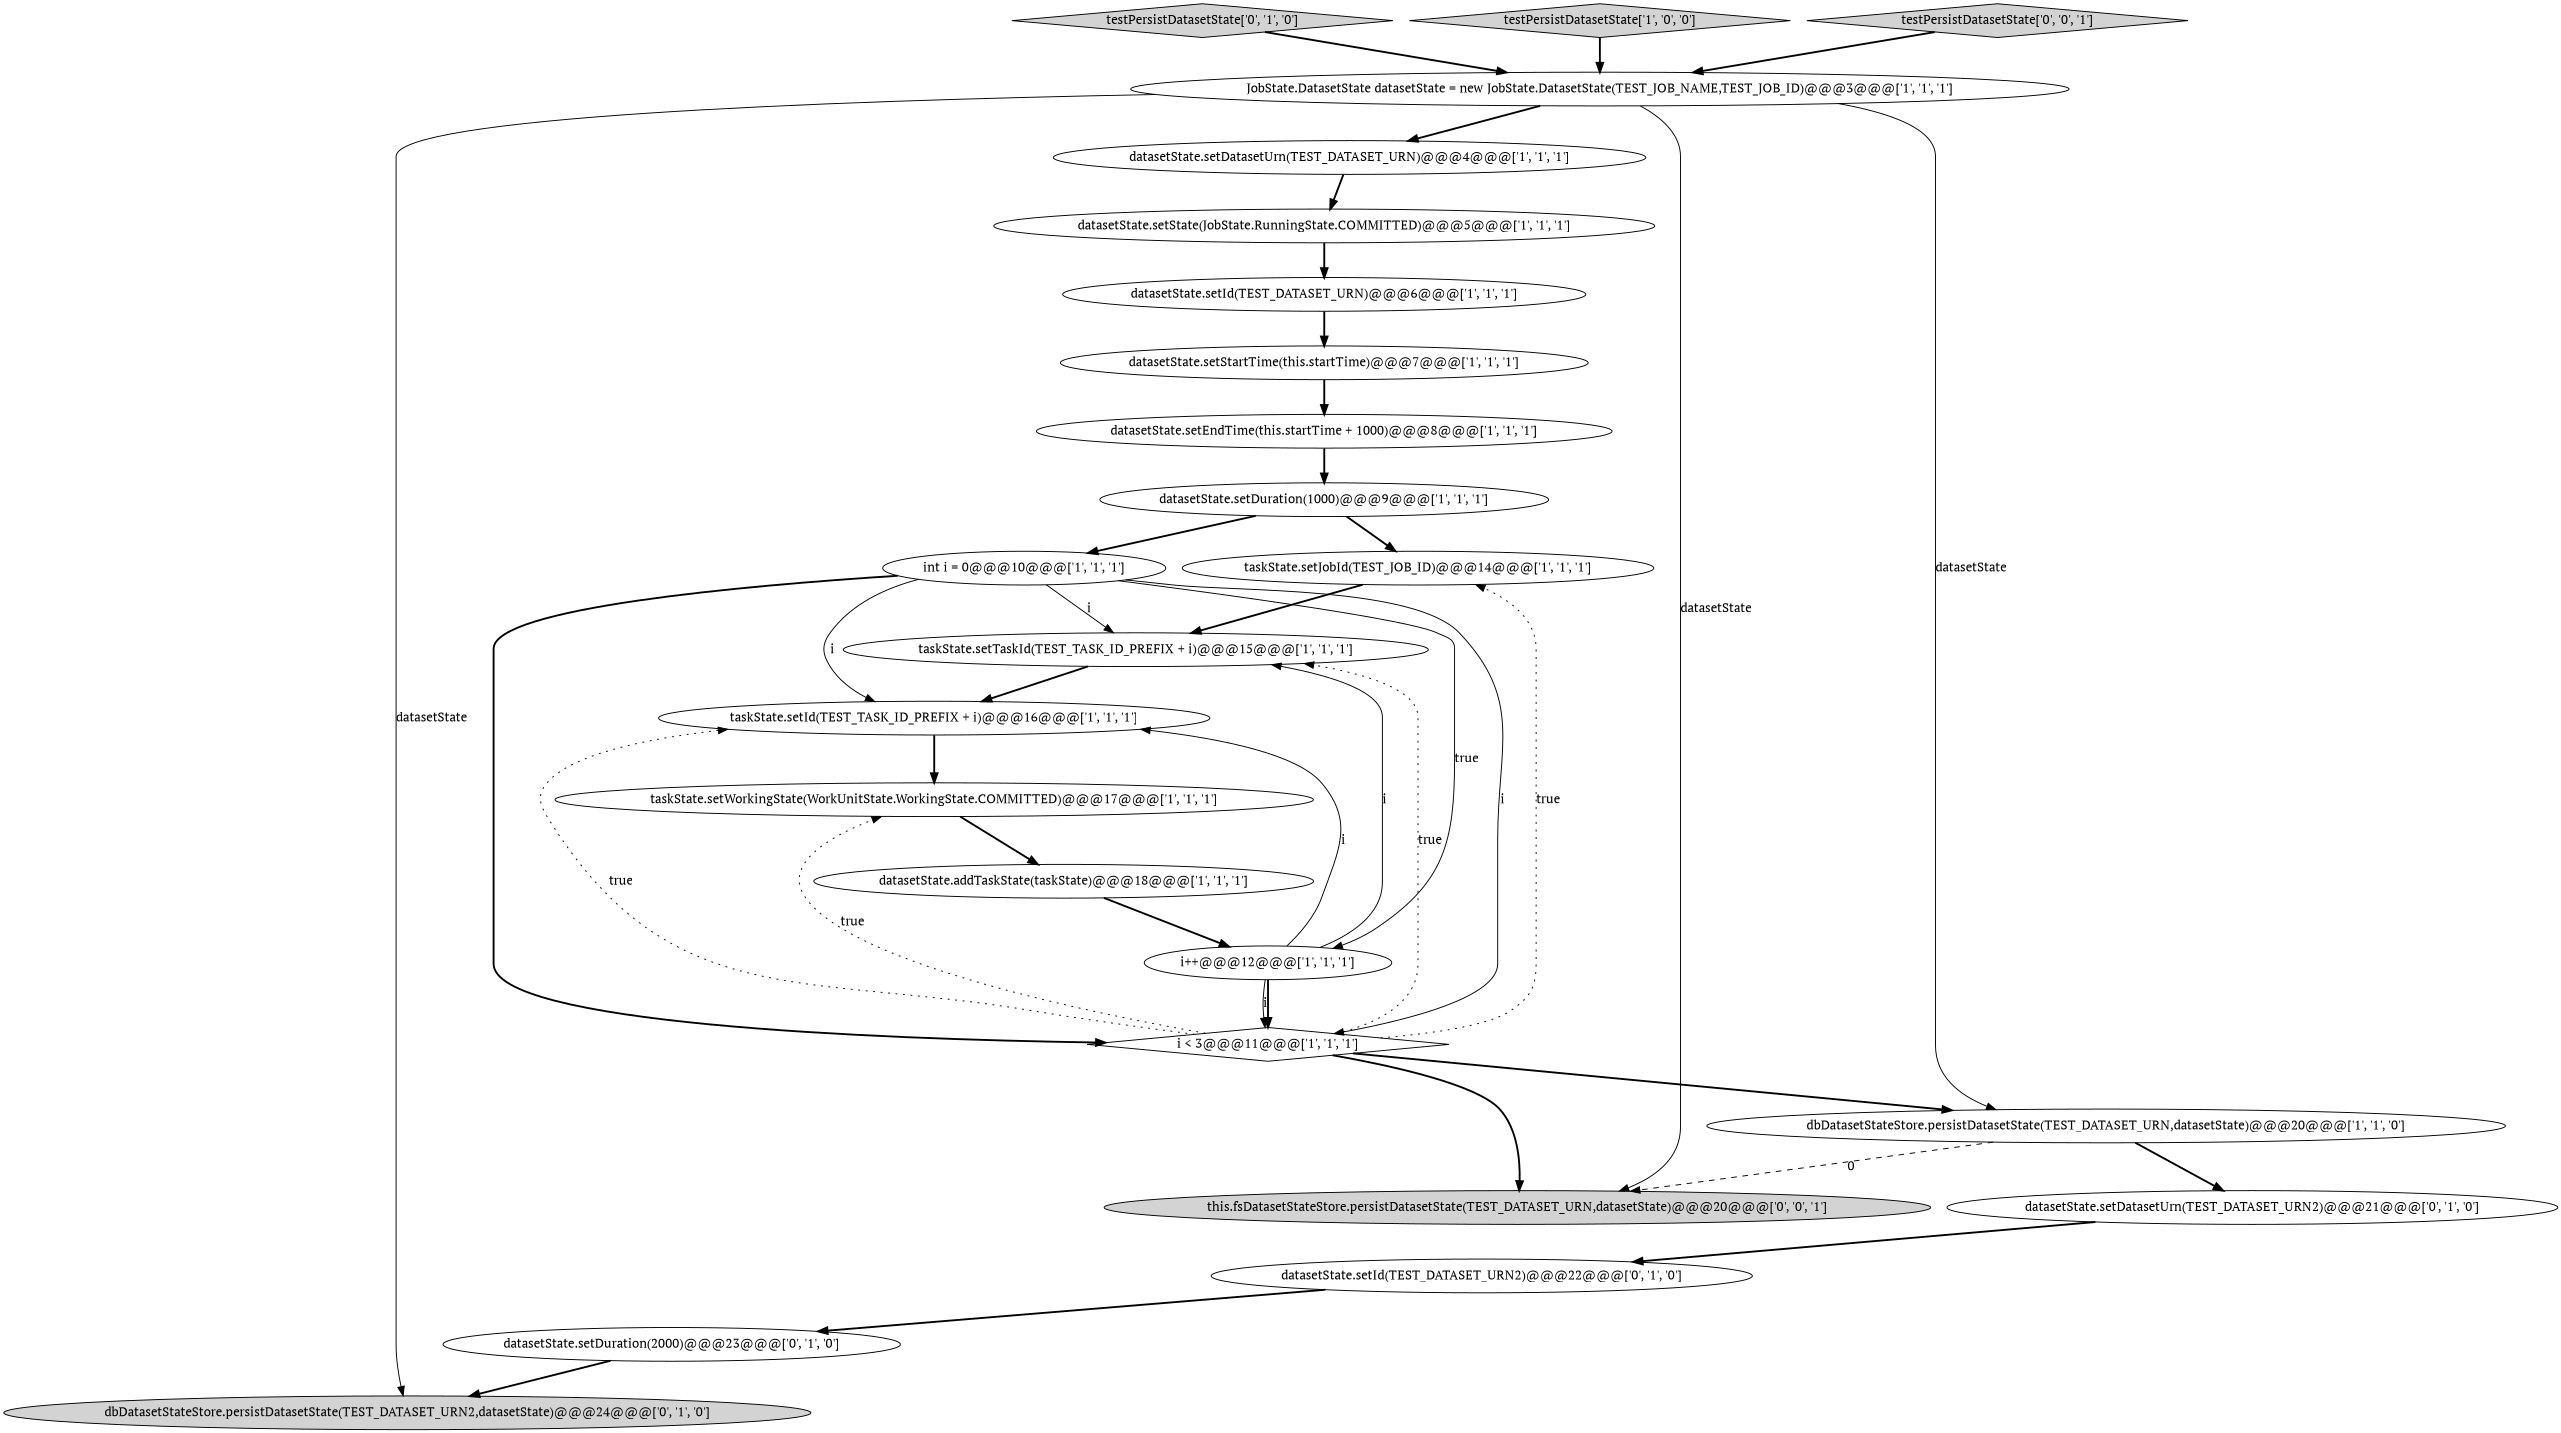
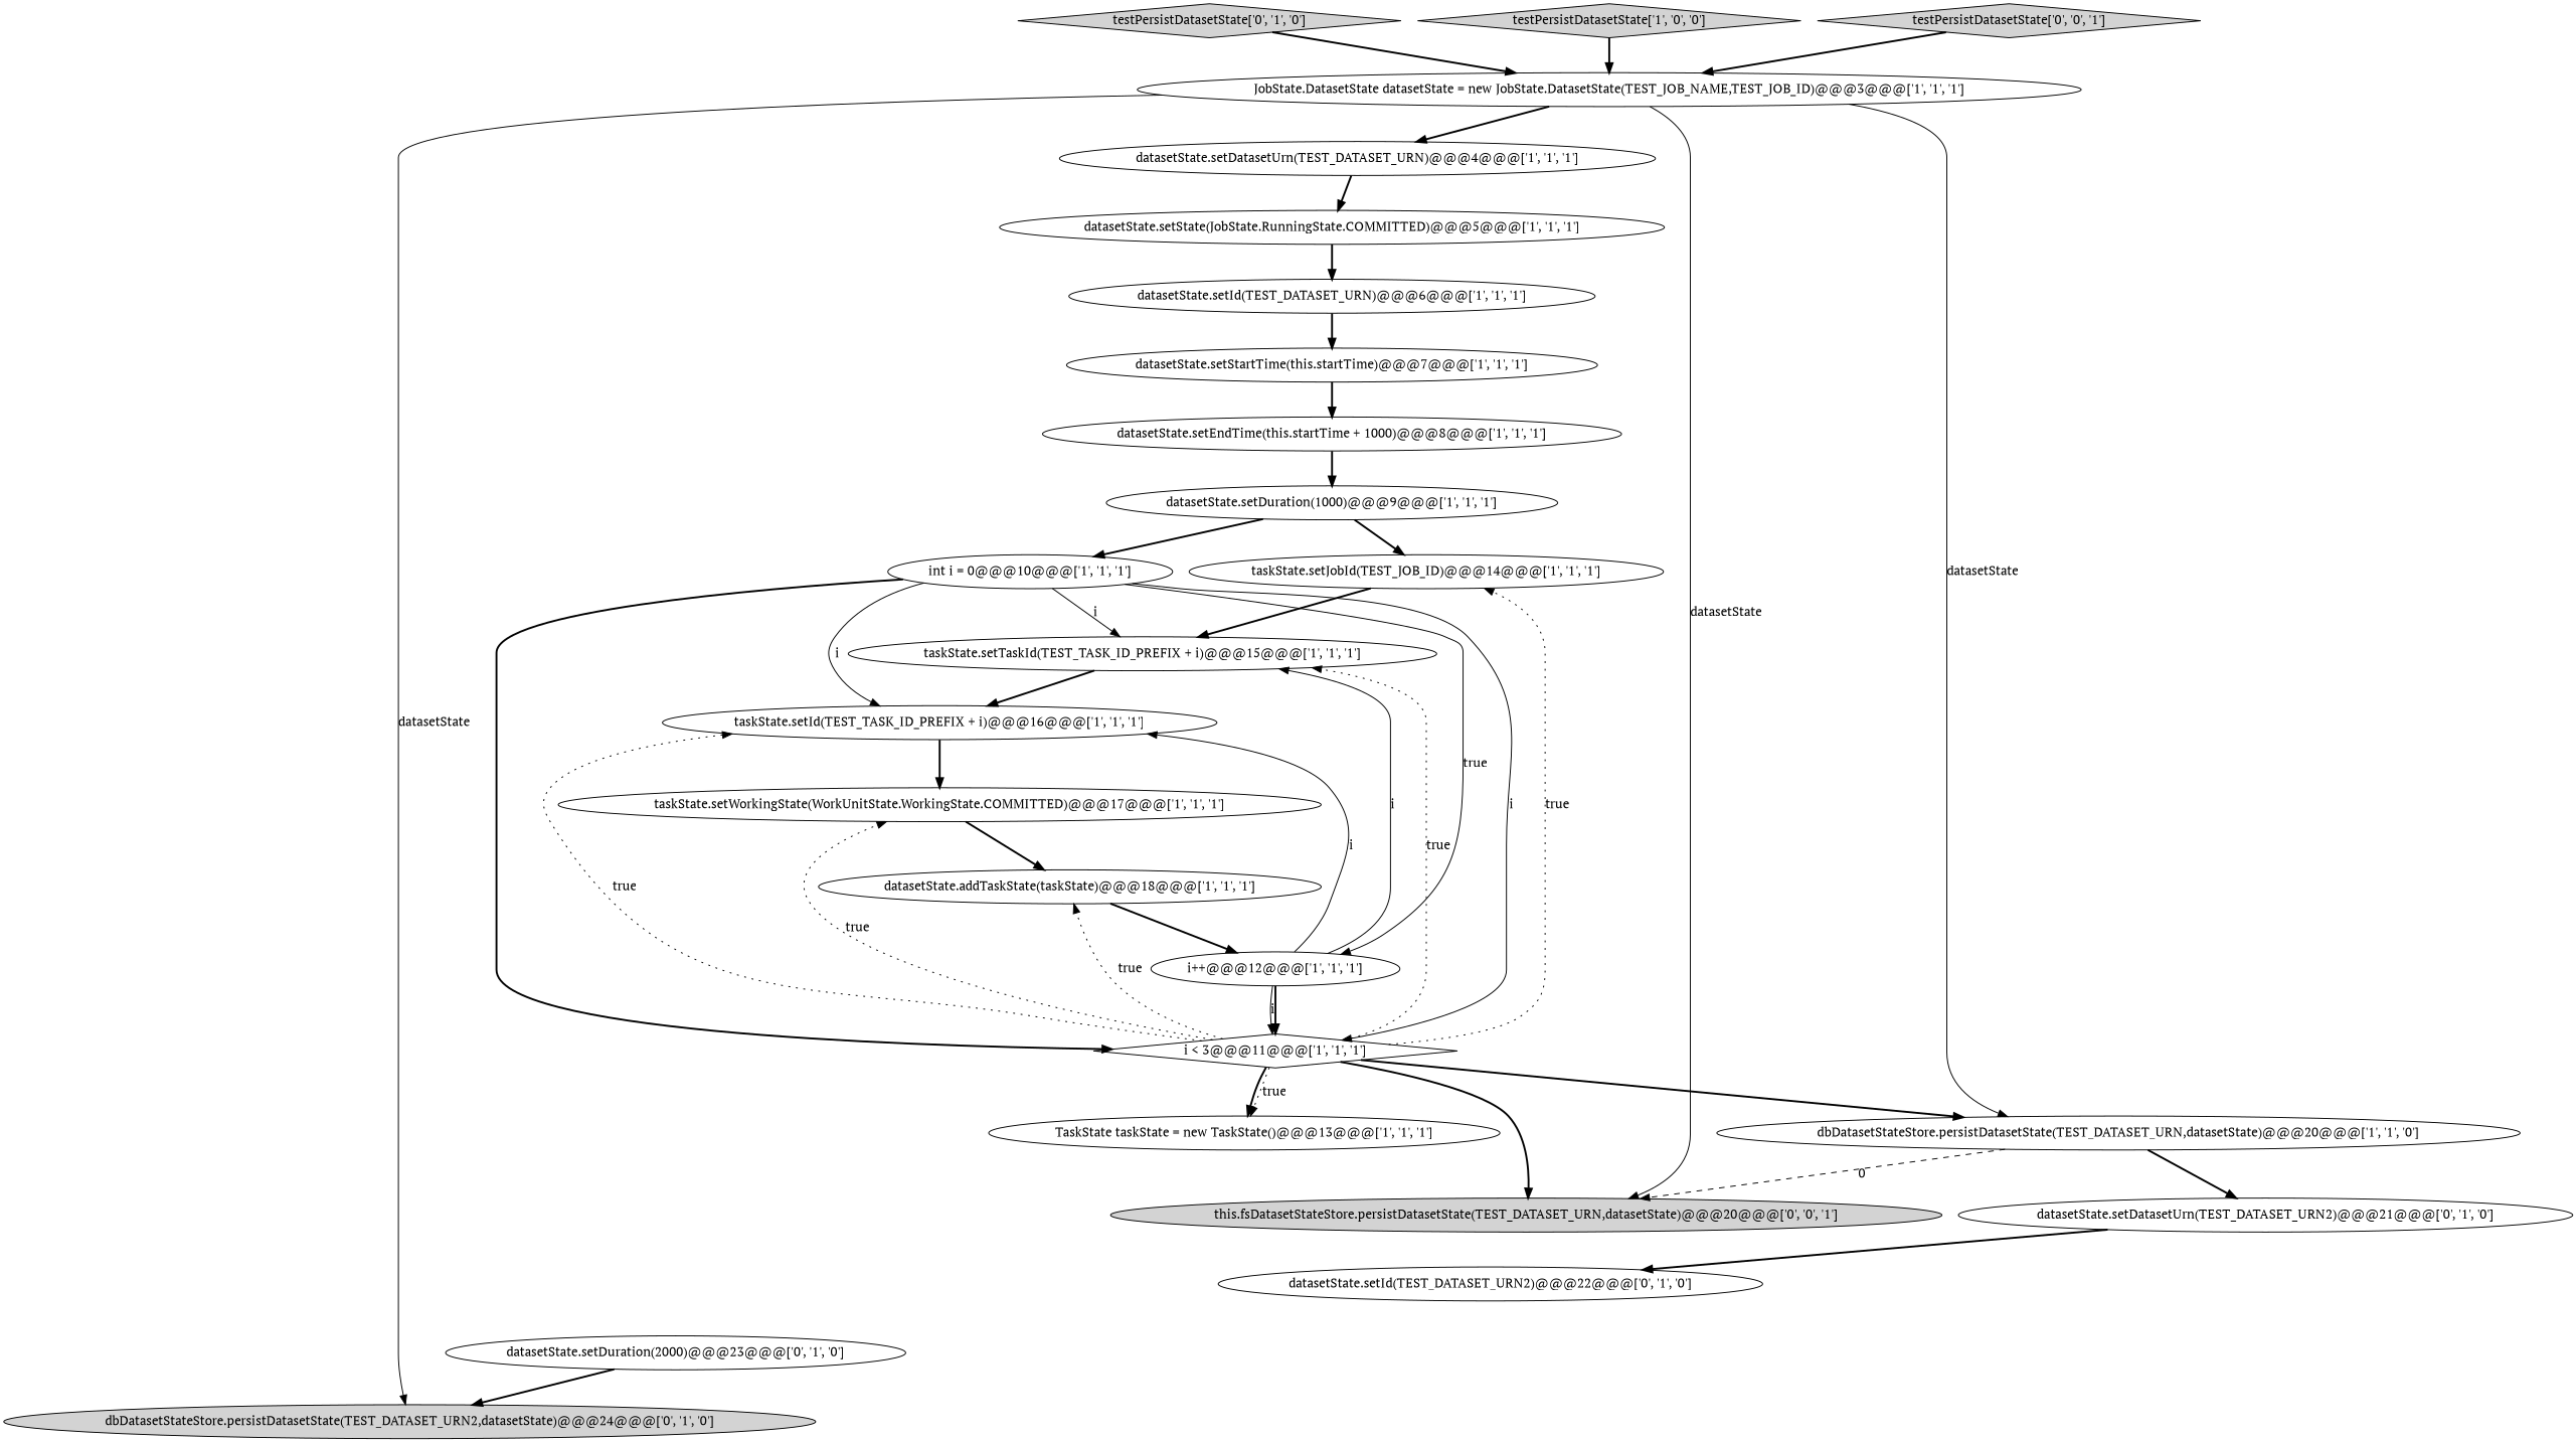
  digraph {
    fontname="PT Serif"
    node [fillcolor=white fontname="PT Serif" shape=ellipse style=filled]
    edge [fontname="PT Serif" style=bold]
    n1 [fillcolor=lightgray label="testPersistDatasetState['0', '1', '0']" shape=diamond]
    n2 [label="JobState.DatasetState datasetState = new JobState.DatasetState(TEST_JOB_NAME,TEST_JOB_ID)@@@3@@@['1', '1', '1']"]
    n3 [fillcolor=lightgray label="dbDatasetStateStore.persistDatasetState(TEST_DATASET_URN2,datasetState)@@@24@@@['0', '1', '0']"]
    n4 [label="dbDatasetStateStore.persistDatasetState(TEST_DATASET_URN,datasetState)@@@20@@@['1', '1', '0']"]
    n5 [fillcolor=lightgray label="this.fsDatasetStateStore.persistDatasetState(TEST_DATASET_URN,datasetState)@@@20@@@['0', '0', '1']"]
    n6 [label="datasetState.setDatasetUrn(TEST_DATASET_URN)@@@4@@@['1', '1', '1']"]
    n7 [label="i++@@@12@@@['1', '1', '1']"]
    n8 [label="taskState.setTaskId(TEST_TASK_ID_PREFIX + i)@@@15@@@['1', '1', '1']"]
    n9 [label="taskState.setId(TEST_TASK_ID_PREFIX + i)@@@16@@@['1', '1', '1']"]
    n10 [label="i < 3@@@11@@@['1', '1', '1']" shape=diamond]
    n11 [label="taskState.setWorkingState(WorkUnitState.WorkingState.COMMITTED)@@@17@@@['1', '1', '1']"]
+   n12 [label="TaskState taskState = new TaskState()@@@13@@@['1', '1', '1']"]
    n13 [label="taskState.setJobId(TEST_JOB_ID)@@@14@@@['1', '1', '1']"]
    n14 [label="datasetState.addTaskState(taskState)@@@18@@@['1', '1', '1']"]
    n15 [label="datasetState.setDuration(2000)@@@23@@@['0', '1', '0']"]
    n16 [label="datasetState.setDatasetUrn(TEST_DATASET_URN2)@@@21@@@['0', '1', '0']"]
    n17 [label="datasetState.setId(TEST_DATASET_URN2)@@@22@@@['0', '1', '0']"]
    n18 [label="int i = 0@@@10@@@['1', '1', '1']"]
    n19 [label="datasetState.setState(JobState.RunningState.COMMITTED)@@@5@@@['1', '1', '1']"]
    n20 [label="datasetState.setId(TEST_DATASET_URN)@@@6@@@['1', '1', '1']"]
    n21 [label="datasetState.setStartTime(this.startTime)@@@7@@@['1', '1', '1']"]
    n22 [fillcolor=lightgray label="testPersistDatasetState['1', '0', '0']" shape=diamond]
    n23 [fillcolor=lightgray label="testPersistDatasetState['0', '0', '1']" shape=diamond]
    n24 [label="datasetState.setEndTime(this.startTime + 1000)@@@8@@@['1', '1', '1']"]
    n25 [label="datasetState.setDuration(1000)@@@9@@@['1', '1', '1']"]
    n1 -> n2
    n2 -> n3 [label=datasetState style=solid]
    n2 -> n4 [label=datasetState style=solid]
    n2 -> n5 [label=datasetState style=solid]
    n2 -> n6
    n4 -> n5 [label=0 style=dashed]
    n4 -> n16
    n6 -> n19
    n7 -> n8 [label=i style=solid]
    n7 -> n9 [label=i style=solid]
    n7 -> n10 [label=i style=solid]
    n7 -> n10
    n8 -> n9
    n9 -> n11
    n10 -> n4
    n10 -> n5
    n10 -> n8 [label=true style=dotted]
    n10 -> n9 [label=true style=dotted]
    n10 -> n11 [label=true style=dotted]
+   n10 -> n12 [label=true style=dotted]
+   n10 -> n12
    n10 -> n13 [label=true style=dotted]
+   n10 -> n14 [label=true style=dotted]
    n11 -> n14
    n13 -> n8
    n14 -> n7
    n15 -> n3
    n16 -> n17
-   n17 -> n15
    n18 -> n7 [label=true style=solid]
    n18 -> n8 [label=i style=solid]
    n18 -> n9 [label=i style=solid]
    n18 -> n10
    n18 -> n10 [label=i style=solid]
    n19 -> n20
    n20 -> n21
    n21 -> n24
    n22 -> n2
    n23 -> n2
    n24 -> n25
    n25 -> n13
    n25 -> n18
  }
